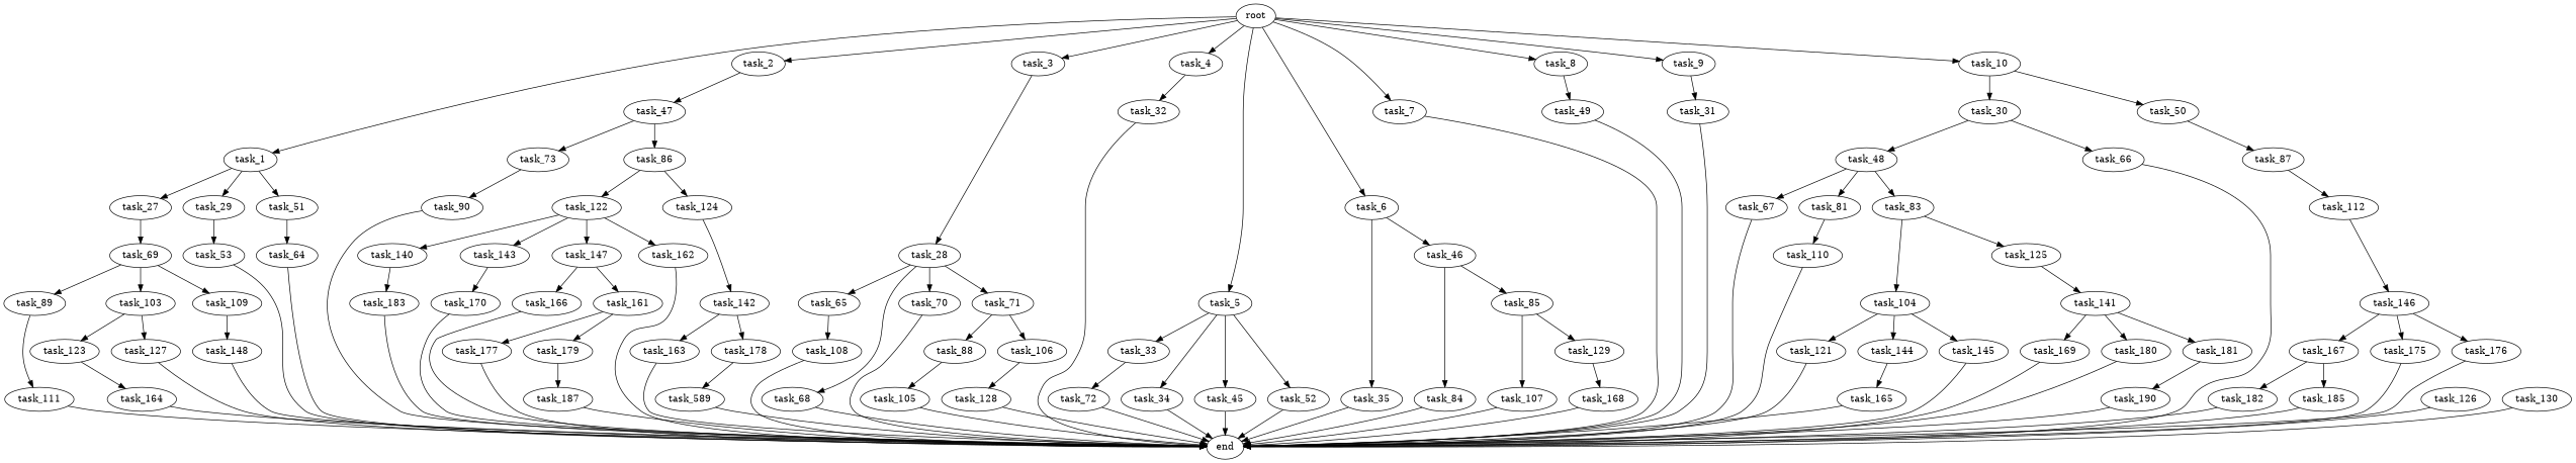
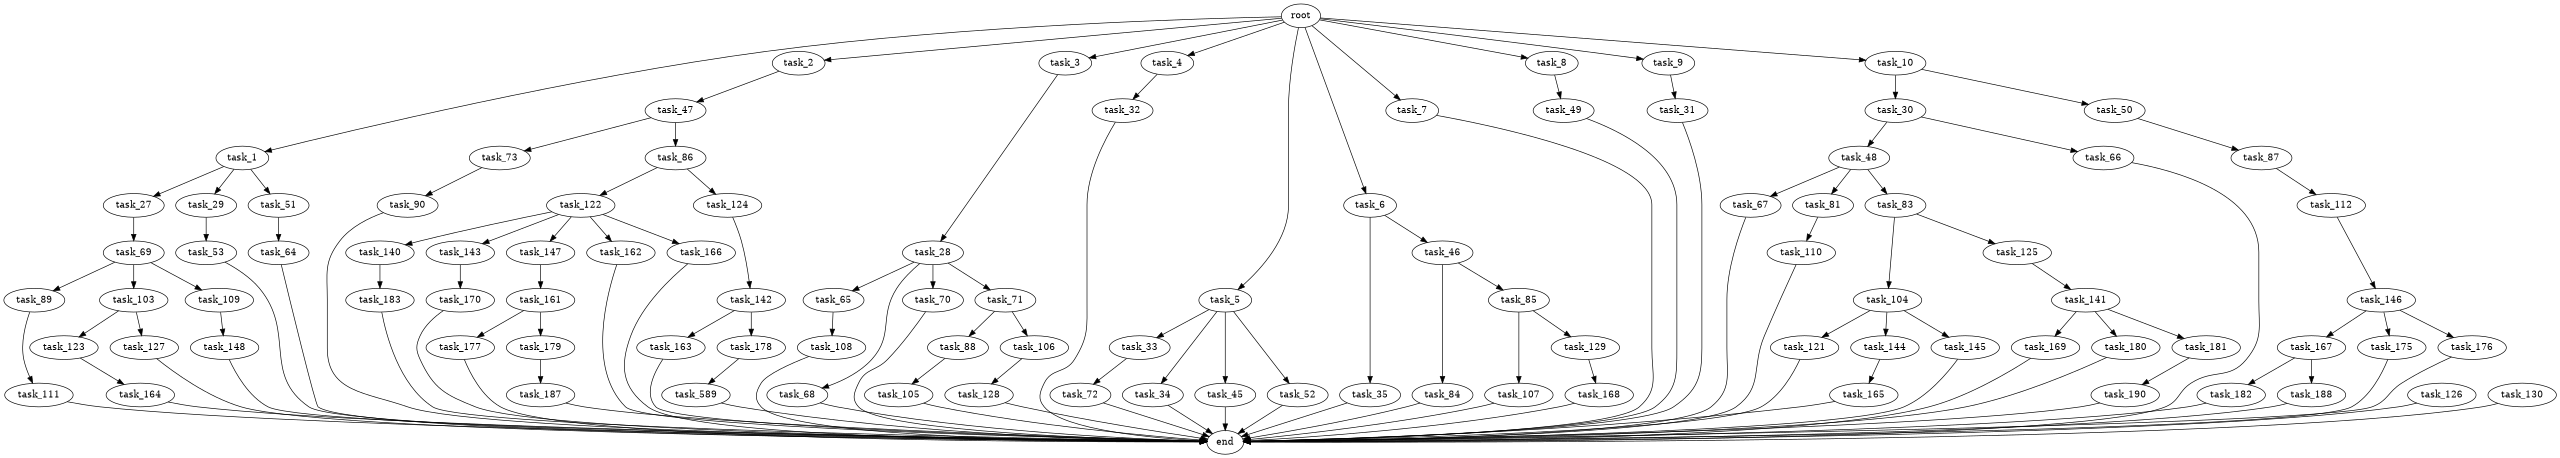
  digraph {
    root
    task_1
    task_2
    task_3
    task_4
    task_5
    task_6
    task_7
    task_8
    task_9
    task_10
    task_27
    task_29
    task_51
    task_47
    task_28
    task_32
    task_33
    task_34
    task_45
    task_52
    task_35
    task_46
    end
    task_49
    task_31
    task_30
    task_50
    task_69
    task_53
    task_64
    task_73
    task_86
    task_65
    task_68
    task_70
    task_71
    task_72
    task_84
    task_85
    task_48
    task_66
    task_87
    task_89
    task_103
    task_109
    task_108
    task_88
    task_106
    task_67
    task_81
    task_83
    task_107
    task_129
    task_90
    task_122
    task_124
    task_110
    task_104
    task_125
    task_112
    task_111
    task_123
    task_127
    task_148
    task_105
    task_128
    task_126
    task_130
    task_121
    task_144
    task_145
    task_141
    task_168
    task_140
    task_143
    task_147
    task_162
    task_166
    task_142
    task_146
    task_164
    task_165
    task_167
    task_175
    task_176
    task_183
    task_170
    task_161
    task_163
    task_178
    task_169
    task_180
    task_181
    task_190
    n96 [label=task_589]
    task_182
-   task_188 [label=task_185]
+   task_188
    task_177
    task_179
    task_187
    root -> task_1
    root -> task_2
    root -> task_3
    root -> task_4
    root -> task_5
    root -> task_6
    root -> task_7
    root -> task_8
    root -> task_9
    root -> task_10
    task_1 -> task_27
    task_1 -> task_29
    task_1 -> task_51
    task_2 -> task_47
    task_3 -> task_28
    task_4 -> task_32
    task_5 -> task_33
    task_5 -> task_34
    task_5 -> task_45
    task_5 -> task_52
    task_6 -> task_35
    task_6 -> task_46
    task_7 -> end
    task_8 -> task_49
    task_9 -> task_31
    task_10 -> task_30
    task_10 -> task_50
    task_27 -> task_69
    task_29 -> task_53
    task_51 -> task_64
    task_47 -> task_73
    task_47 -> task_86
    task_28 -> task_65
    task_28 -> task_68
    task_28 -> task_70
    task_28 -> task_71
    task_32 -> end
    task_33 -> task_72
    task_34 -> end
    task_45 -> end
    task_52 -> end
    task_35 -> end
    task_46 -> task_84
    task_46 -> task_85
    task_49 -> end
    task_31 -> end
    task_30 -> task_48
    task_30 -> task_66
    task_50 -> task_87
    task_69 -> task_89
    task_69 -> task_103
    task_69 -> task_109
    task_53 -> end
    task_64 -> end
    task_73 -> task_90
    task_86 -> task_122
    task_86 -> task_124
    task_65 -> task_108
    task_68 -> end
    task_70 -> end
    task_71 -> task_88
    task_71 -> task_106
    task_72 -> end
    task_84 -> end
    task_85 -> task_107
    task_85 -> task_129
    task_48 -> task_67
    task_48 -> task_81
    task_48 -> task_83
    task_66 -> end
    task_87 -> task_112
    task_89 -> task_111
    task_103 -> task_123
    task_103 -> task_127
    task_109 -> task_148
    task_108 -> end
    task_88 -> task_105
    task_106 -> task_128
    task_67 -> end
    task_81 -> task_110
    task_83 -> task_104
    task_83 -> task_125
    task_107 -> end
    task_129 -> task_168
    task_90 -> end
    task_122 -> task_140
    task_122 -> task_143
    task_122 -> task_147
    task_122 -> task_162
-   task_147 -> task_166
+   task_122 -> task_166
    task_124 -> task_142
    task_110 -> end
    task_104 -> task_121
    task_104 -> task_144
    task_104 -> task_145
    task_125 -> task_141
    task_112 -> task_146
    task_111 -> end
    task_123 -> task_164
    task_127 -> end
    task_148 -> end
    task_105 -> end
    task_128 -> end
    task_126 -> end
    task_130 -> end
    task_121 -> end
    task_144 -> task_165
    task_145 -> end
    task_141 -> task_169
    task_141 -> task_180
    task_141 -> task_181
    task_168 -> end
    task_140 -> task_183
    task_143 -> task_170
    task_147 -> task_161
    task_162 -> end
    task_166 -> end
    task_142 -> task_163
    task_142 -> task_178
    task_146 -> task_167
    task_146 -> task_175
    task_146 -> task_176
    task_164 -> end
    task_165 -> end
    task_167 -> task_182
    task_167 -> task_188
    task_175 -> end
    task_176 -> end
    task_183 -> end
    task_170 -> end
    task_161 -> task_177
    task_161 -> task_179
    task_163 -> end
    task_178 -> n96
    task_169 -> end
    task_180 -> end
    task_181 -> task_190
    task_190 -> end
    n96 -> end
    task_182 -> end
    task_188 -> end
    task_177 -> end
    task_179 -> task_187
    task_187 -> end
  }
